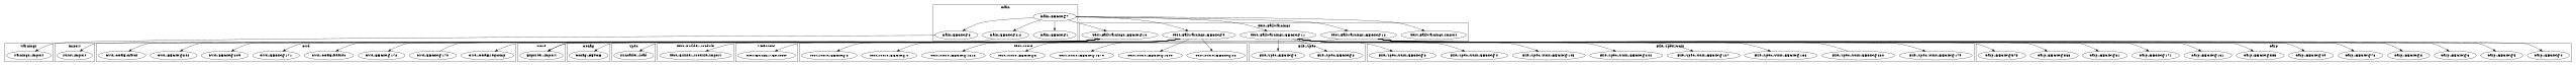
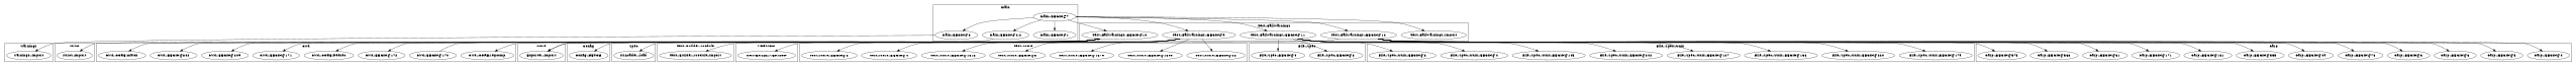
  digraph {
    "strict::import"
    "Exporter::import"
    "Cwd::CORE:regcomp"
    "Cwd::BEGIN@170"
    "Cwd::BEGIN@172"
    "Cwd::CORE:fteexec"
    "Cwd::BEGIN@171"
    "Cwd::BEGIN@209"
    "Cwd::BEGIN@842"
    "Cwd::CORE:match"
    "Config::FETCH"
    "Test::Builder::Module::import"
    "main::BEGIN@1"
    "main::BEGIN@3"
    "main::BEGIN@2.2"
    "main::BEGIN@7"
    "Carp::BEGIN@73"
    "Carp::BEGIN@49"
    "Carp::BEGIN@555"
    "Carp::BEGIN@131"
    "Carp::BEGIN@171"
    "Carp::BEGIN@61"
    "Carp::BEGIN@568"
    "Carp::BEGIN@575"
    "Carp::BEGIN@4"
    "Carp::BEGIN@5"
    "Carp::BEGIN@6"
    "Carp::BEGIN@3"
    "warnings::import"
    "XSLoader::load"
    "Test::FailWarnings::BEGIN@10"
    "Test::FailWarnings::BEGIN@9"
    "Test::FailWarnings::BEGIN@11"
    "Test::FailWarnings::BEGIN@12"
    "Test::FailWarnings::import"
    "UNIVERSAL::VERSION"
    "File::Spec::BEGIN@3"
    "File::Spec::BEGIN@4"
    "File::Spec::Unix::BEGIN@179"
    "File::Spec::Unix::BEGIN@220"
    "File::Spec::Unix::BEGIN@136"
    "File::Spec::Unix::BEGIN@127"
    "File::Spec::Unix::BEGIN@242"
    "File::Spec::Unix::BEGIN@145"
    "File::Spec::Unix::BEGIN@4"
    "File::Spec::Unix::BEGIN@3"
    "Test::More::BEGIN@1313"
    "Test::More::BEGIN@4"
    "Test::More::BEGIN@3"
    "Test::More::BEGIN@23"
    "Test::More::BEGIN@1390"
    "Test::More::BEGIN@1679"
    "Test::More::BEGIN@5"
    subgraph cluster_1 {
-     label=import
+     label="strict"
      "strict::import"
    }
    subgraph cluster_2 {
      label=More
      "Exporter::import"
    }
    subgraph cluster_3 {
      label=Cwd
      "Cwd::CORE:regcomp"
      "Cwd::BEGIN@170"
      "Cwd::BEGIN@172"
      "Cwd::CORE:fteexec"
      "Cwd::BEGIN@171"
      "Cwd::BEGIN@209"
      "Cwd::BEGIN@842"
      "Cwd::CORE:match"
    }
    subgraph cluster_4 {
      label=Config
      "Config::FETCH"
    }
    subgraph cluster_5 {
      label="Test::Builder::Module"
      "Test::Builder::Module::import"
    }
    subgraph cluster_6 {
      label=main
      "main::BEGIN@1"
      "main::BEGIN@3"
      "main::BEGIN@2.2"
      "main::BEGIN@7"
    }
    subgraph cluster_7 {
      label=Carp
      "Carp::BEGIN@73"
      "Carp::BEGIN@49"
      "Carp::BEGIN@555"
      "Carp::BEGIN@131"
      "Carp::BEGIN@171"
      "Carp::BEGIN@61"
      "Carp::BEGIN@568"
      "Carp::BEGIN@575"
      "Carp::BEGIN@4"
      "Carp::BEGIN@5"
      "Carp::BEGIN@6"
      "Carp::BEGIN@3"
    }
    subgraph cluster_8 {
      label=warnings
      "warnings::import"
    }
    subgraph cluster_9 {
      label=Spec
      "XSLoader::load"
    }
    subgraph cluster_10 {
      label="Test::FailWarnings"
      "Test::FailWarnings::BEGIN@10"
      "Test::FailWarnings::BEGIN@9"
      "Test::FailWarnings::BEGIN@11"
      "Test::FailWarnings::BEGIN@12"
      "Test::FailWarnings::import"
    }
    subgraph cluster_11 {
      label=VERSION
      "UNIVERSAL::VERSION"
    }
    subgraph cluster_12 {
      label="File::Spec"
      "File::Spec::BEGIN@3"
      "File::Spec::BEGIN@4"
    }
    subgraph cluster_13 {
      label="File::Spec::Unix"
      "File::Spec::Unix::BEGIN@179"
      "File::Spec::Unix::BEGIN@220"
      "File::Spec::Unix::BEGIN@136"
      "File::Spec::Unix::BEGIN@127"
      "File::Spec::Unix::BEGIN@242"
      "File::Spec::Unix::BEGIN@145"
      "File::Spec::Unix::BEGIN@4"
      "File::Spec::Unix::BEGIN@3"
    }
    subgraph cluster_14 {
      label="Test::More"
      "Test::More::BEGIN@1313"
      "Test::More::BEGIN@4"
      "Test::More::BEGIN@3"
      "Test::More::BEGIN@23"
      "Test::More::BEGIN@1390"
      "Test::More::BEGIN@1679"
      "Test::More::BEGIN@5"
    }
    "Cwd::BEGIN@170" -> "Test::FailWarnings::BEGIN@10"
    "main::BEGIN@3" -> "warnings::import"
    "main::BEGIN@2.2" -> "strict::import"
    "main::BEGIN@7" -> "main::BEGIN@1"
    "main::BEGIN@7" -> "main::BEGIN@3"
    "main::BEGIN@7" -> "main::BEGIN@2.2"
    "main::BEGIN@7" -> "Test::FailWarnings::BEGIN@10"
    "main::BEGIN@7" -> "Test::FailWarnings::BEGIN@9"
    "main::BEGIN@7" -> "Test::FailWarnings::BEGIN@11"
    "main::BEGIN@7" -> "Test::FailWarnings::BEGIN@12"
    "main::BEGIN@7" -> "Test::FailWarnings::import"
    "Test::FailWarnings::BEGIN@10" -> "Exporter::import"
    "Test::FailWarnings::BEGIN@10" -> "Cwd::CORE:regcomp"
    "Test::FailWarnings::BEGIN@10" -> "Cwd::BEGIN@172"
    "Test::FailWarnings::BEGIN@10" -> "Cwd::CORE:fteexec"
    "Test::FailWarnings::BEGIN@10" -> "Cwd::BEGIN@171"
    "Test::FailWarnings::BEGIN@10" -> "Cwd::BEGIN@209"
    "Test::FailWarnings::BEGIN@10" -> "Cwd::BEGIN@842"
    "Test::FailWarnings::BEGIN@10" -> "Cwd::CORE:match"
    "Test::FailWarnings::BEGIN@10" -> "Config::FETCH"
    "Test::FailWarnings::BEGIN@10" -> "XSLoader::load"
    "Test::FailWarnings::BEGIN@9" -> "Test::Builder::Module::import"
    "Test::FailWarnings::BEGIN@9" -> "UNIVERSAL::VERSION"
    "Test::FailWarnings::BEGIN@9" -> "Test::More::BEGIN@1313"
    "Test::FailWarnings::BEGIN@9" -> "Test::More::BEGIN@4"
    "Test::FailWarnings::BEGIN@9" -> "Test::More::BEGIN@3"
    "Test::FailWarnings::BEGIN@9" -> "Test::More::BEGIN@23"
    "Test::FailWarnings::BEGIN@9" -> "Test::More::BEGIN@1390"
    "Test::FailWarnings::BEGIN@9" -> "Test::More::BEGIN@1679"
    "Test::FailWarnings::BEGIN@9" -> "Test::More::BEGIN@5"
    "Test::FailWarnings::BEGIN@11" -> "File::Spec::BEGIN@3"
    "Test::FailWarnings::BEGIN@11" -> "File::Spec::BEGIN@4"
    "Test::FailWarnings::BEGIN@11" -> "File::Spec::Unix::BEGIN@179"
-   "File::Spec::Unix::BEGIN@220" -> "Test::FailWarnings::BEGIN@11"
+   "Test::FailWarnings::BEGIN@11" -> "File::Spec::Unix::BEGIN@220"
    "Test::FailWarnings::BEGIN@11" -> "File::Spec::Unix::BEGIN@136"
    "Test::FailWarnings::BEGIN@11" -> "File::Spec::Unix::BEGIN@127"
    "Test::FailWarnings::BEGIN@11" -> "File::Spec::Unix::BEGIN@242"
    "Test::FailWarnings::BEGIN@11" -> "File::Spec::Unix::BEGIN@145"
    "Test::FailWarnings::BEGIN@11" -> "File::Spec::Unix::BEGIN@4"
    "Test::FailWarnings::BEGIN@11" -> "File::Spec::Unix::BEGIN@3"
    "Test::FailWarnings::BEGIN@12" -> "Exporter::import"
    "Test::FailWarnings::BEGIN@12" -> "Carp::BEGIN@73"
    "Test::FailWarnings::BEGIN@12" -> "Carp::BEGIN@49"
    "Test::FailWarnings::BEGIN@12" -> "Carp::BEGIN@555"
    "Test::FailWarnings::BEGIN@12" -> "Carp::BEGIN@131"
    "Test::FailWarnings::BEGIN@12" -> "Carp::BEGIN@171"
    "Test::FailWarnings::BEGIN@12" -> "Carp::BEGIN@61"
    "Test::FailWarnings::BEGIN@12" -> "Carp::BEGIN@568"
    "Test::FailWarnings::BEGIN@12" -> "Carp::BEGIN@575"
    "Test::FailWarnings::BEGIN@12" -> "Carp::BEGIN@4"
    "Test::FailWarnings::BEGIN@12" -> "Carp::BEGIN@5"
    "Test::FailWarnings::BEGIN@12" -> "Carp::BEGIN@6"
    "Test::FailWarnings::BEGIN@12" -> "Carp::BEGIN@3"
  }
